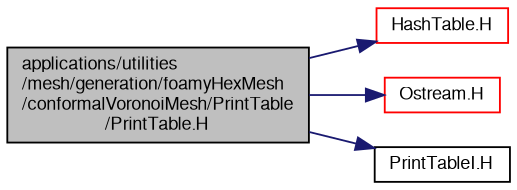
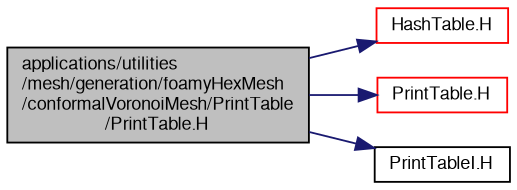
  digraph {
    rankdir=LR
    node [color=black fontname=FreeSans fontsize=10 shape=record]
    edge [color=midnightblue fontname=FreeSans fontsize=10 labelfontname=FreeSans labelfontsize=10 style=solid]
    n1 [fillcolor=grey75 fontcolor=black height=0.2 label="applications/utilities\l/mesh/generation/foamyHexMesh\l/conformalVoronoiMesh/PrintTable\l/PrintTable.H" style=filled width=0.4]
    n2 [color=red height=0.2 label="HashTable.H" width=0.4]
-   n3 [color=red height=0.2 label="Ostream.H" width=0.4]
+   n3 [color=red height=0.2 label="PrintTable.H" width=0.4]
    n4 [height=0.2 label="PrintTableI.H" width=0.4]
    n1 -> n2
    n1 -> n3
    n1 -> n4
  }
